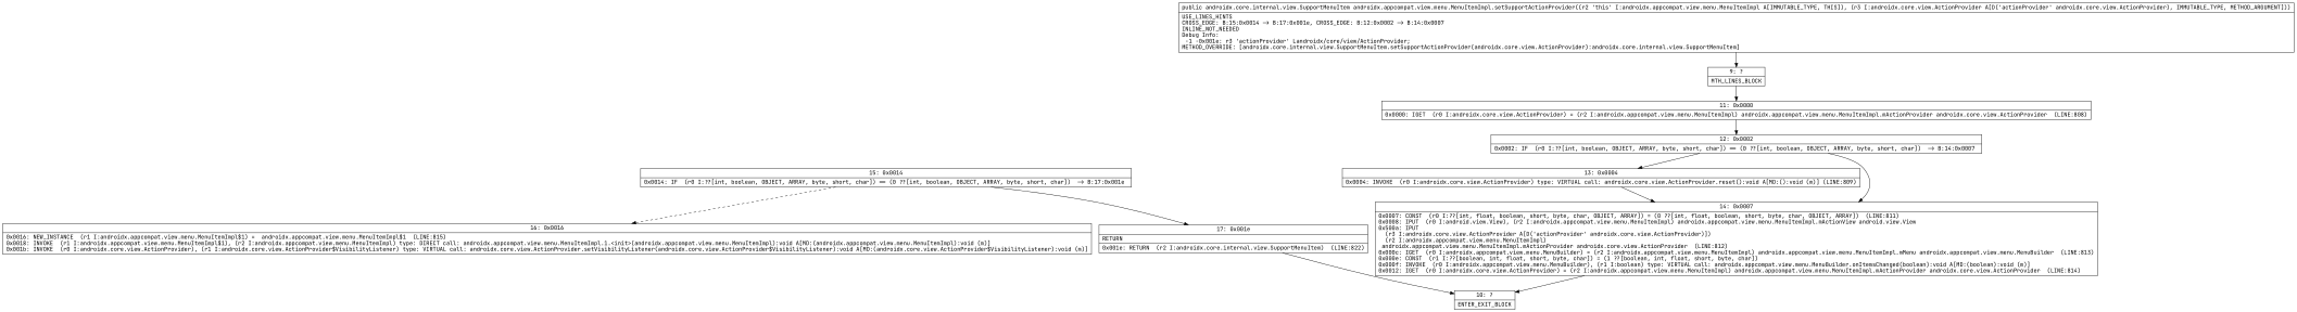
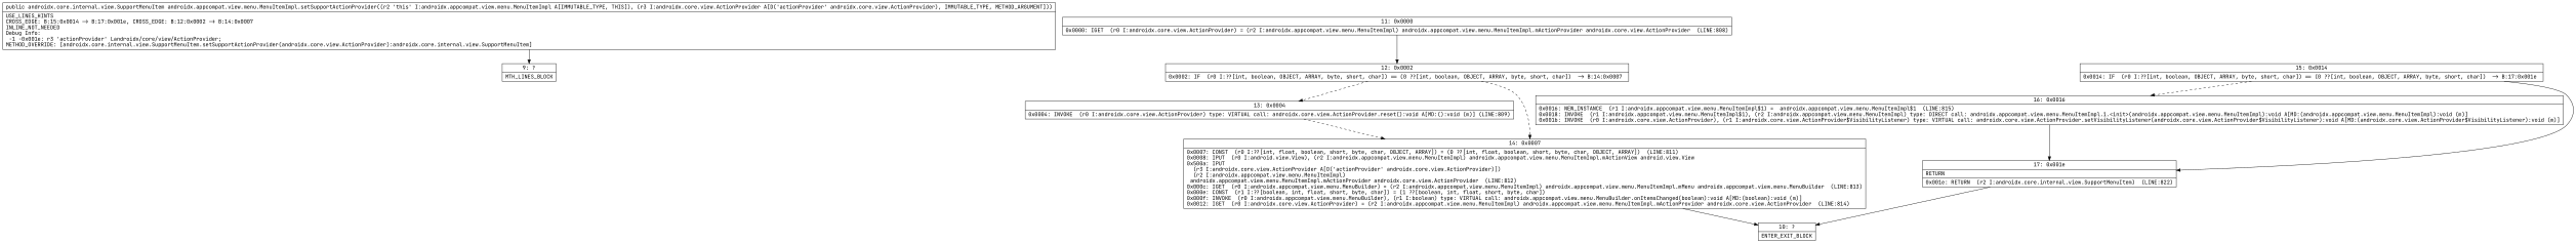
  digraph {
    fontname="JetBrains Mono"
    node [fontname="JetBrains Mono" shape=record]
    edge [fontname="JetBrains Mono"]
    n1 [label="{9\:\ ?|MTH_LINES_BLOCK\l}"]
    n2 [label="{11\:\ 0x0000|0x0000: IGET  (r0 I:androidx.core.view.ActionProvider) = (r2 I:androidx.appcompat.view.menu.MenuItemImpl) androidx.appcompat.view.menu.MenuItemImpl.mActionProvider androidx.core.view.ActionProvider  (LINE:808)\l}"]
    n3 [label="{12\:\ 0x0002|0x0002: IF  (r0 I:??[int, boolean, OBJECT, ARRAY, byte, short, char]) == (0 ??[int, boolean, OBJECT, ARRAY, byte, short, char])  \-\> B:14:0x0007 \l}"]
    n4 [label="{13\:\ 0x0004|0x0004: INVOKE  (r0 I:androidx.core.view.ActionProvider) type: VIRTUAL call: androidx.core.view.ActionProvider.reset():void A[MD:():void (m)] (LINE:809)\l}"]
    n5 [label="{14\:\ 0x0007|0x0007: CONST  (r0 I:??[int, float, boolean, short, byte, char, OBJECT, ARRAY]) = (0 ??[int, float, boolean, short, byte, char, OBJECT, ARRAY])  (LINE:811)\l0x0008: IPUT  (r0 I:android.view.View), (r2 I:androidx.appcompat.view.menu.MenuItemImpl) androidx.appcompat.view.menu.MenuItemImpl.mActionView android.view.View \l0x500a: IPUT  \l  (r3 I:androidx.core.view.ActionProvider A[D('actionProvider' androidx.core.view.ActionProvider)])\l  (r2 I:androidx.appcompat.view.menu.MenuItemImpl)\l androidx.appcompat.view.menu.MenuItemImpl.mActionProvider androidx.core.view.ActionProvider  (LINE:812)\l0x000c: IGET  (r0 I:androidx.appcompat.view.menu.MenuBuilder) = (r2 I:androidx.appcompat.view.menu.MenuItemImpl) androidx.appcompat.view.menu.MenuItemImpl.mMenu androidx.appcompat.view.menu.MenuBuilder  (LINE:813)\l0x000e: CONST  (r1 I:??[boolean, int, float, short, byte, char]) = (1 ??[boolean, int, float, short, byte, char]) \l0x000f: INVOKE  (r0 I:androidx.appcompat.view.menu.MenuBuilder), (r1 I:boolean) type: VIRTUAL call: androidx.appcompat.view.menu.MenuBuilder.onItemsChanged(boolean):void A[MD:(boolean):void (m)]\l0x0012: IGET  (r0 I:androidx.core.view.ActionProvider) = (r2 I:androidx.appcompat.view.menu.MenuItemImpl) androidx.appcompat.view.menu.MenuItemImpl.mActionProvider androidx.core.view.ActionProvider  (LINE:814)\l}"]
    n6 [label="{10\:\ ?|ENTER_EXIT_BLOCK\l}"]
    n7 [label="{15\:\ 0x0014|0x0014: IF  (r0 I:??[int, boolean, OBJECT, ARRAY, byte, short, char]) == (0 ??[int, boolean, OBJECT, ARRAY, byte, short, char])  \-\> B:17:0x001e \l}"]
    n8 [label="{16\:\ 0x0016|0x0016: NEW_INSTANCE  (r1 I:androidx.appcompat.view.menu.MenuItemImpl$1) =  androidx.appcompat.view.menu.MenuItemImpl$1  (LINE:815)\l0x0018: INVOKE  (r1 I:androidx.appcompat.view.menu.MenuItemImpl$1), (r2 I:androidx.appcompat.view.menu.MenuItemImpl) type: DIRECT call: androidx.appcompat.view.menu.MenuItemImpl.1.\<init\>(androidx.appcompat.view.menu.MenuItemImpl):void A[MD:(androidx.appcompat.view.menu.MenuItemImpl):void (m)]\l0x001b: INVOKE  (r0 I:androidx.core.view.ActionProvider), (r1 I:androidx.core.view.ActionProvider$VisibilityListener) type: VIRTUAL call: androidx.core.view.ActionProvider.setVisibilityListener(androidx.core.view.ActionProvider$VisibilityListener):void A[MD:(androidx.core.view.ActionProvider$VisibilityListener):void (m)]\l}"]
    n9 [label="{17\:\ 0x001e|RETURN\l|0x001e: RETURN  (r2 I:androidx.core.internal.view.SupportMenuItem)  (LINE:822)\l}"]
    n10 [label="{public androidx.core.internal.view.SupportMenuItem androidx.appcompat.view.menu.MenuItemImpl.setSupportActionProvider((r2 'this' I:androidx.appcompat.view.menu.MenuItemImpl A[IMMUTABLE_TYPE, THIS]), (r3 I:androidx.core.view.ActionProvider A[D('actionProvider' androidx.core.view.ActionProvider), IMMUTABLE_TYPE, METHOD_ARGUMENT]))  | USE_LINES_HINTS\lCROSS_EDGE: B:15:0x0014 \-\> B:17:0x001e, CROSS_EDGE: B:12:0x0002 \-\> B:14:0x0007\lINLINE_NOT_NEEDED\lDebug Info:\l  \-1 \-0x001e: r3 'actionProvider' Landroidx\/core\/view\/ActionProvider;\lMETHOD_OVERRIDE: [androidx.core.internal.view.SupportMenuItem.setSupportActionProvider(androidx.core.view.ActionProvider):androidx.core.internal.view.SupportMenuItem]\l}"]
-   n1 -> n2
    n2 -> n3
-   n3 -> n4 [style=solid]
-   n3 -> n5
-   n4 -> n5
+   n3 -> n4 [style=dashed]
+   n3 -> n5 [style=dashed]
+   n4 -> n5 [style=dashed]
    n5 -> n6
    n7 -> n8 [style=dashed]
    n7 -> n9
+   n8 -> n9
    n9 -> n6
    n10 -> n1
  }
